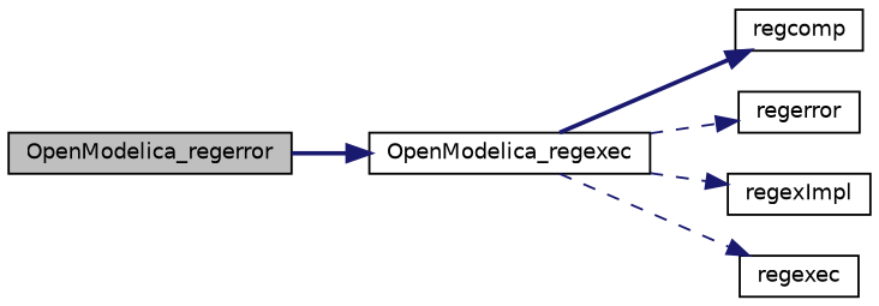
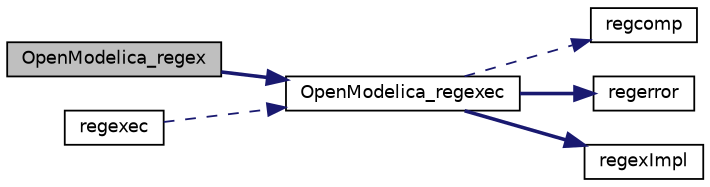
  digraph {
    rankdir=LR
    node [color=black fillcolor=white fontname=Helvetica fontsize=10 shape=record style=filled]
    edge [color=midnightblue fontname=Helvetica fontsize=10 labelfontname=Helvetica labelfontsize=10 style=bold]
-   n1 [fillcolor=grey75 fontcolor=black height=0.2 label=OpenModelica_regerror width=0.4]
+   n1 [fillcolor=grey75 fontcolor=black height=0.2 label=OpenModelica_regex width=0.4]
    n2 [height=0.2 label=OpenModelica_regexec width=0.4]
    n3 [height=0.2 label=regcomp width=0.4]
    n4 [height=0.2 label=regerror width=0.4]
    n5 [height=0.2 label=regexImpl width=0.4]
    n6 [height=0.2 label=regexec width=0.4]
    n1 -> n2
-   n2 -> n3
-   n2 -> n4 [style=dashed]
-   n2 -> n5 [style=dashed]
-   n2 -> n6 [style=dashed]
+   n2 -> n3 [style=dashed]
+   n2 -> n4
+   n2 -> n5
+   n6 -> n2 [style=dashed]
  }
